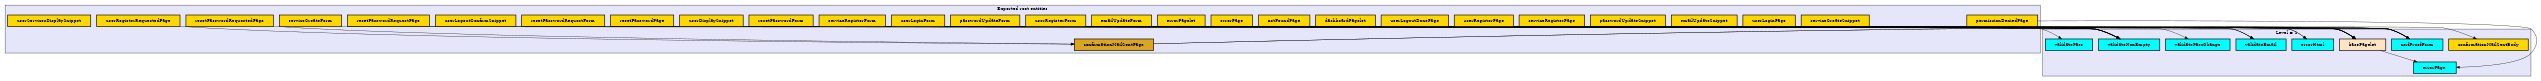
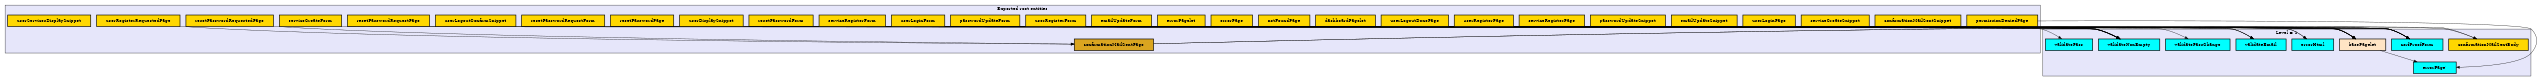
  digraph {
    node [fillcolor=gold margin="0.4,0.1" shape=box style="filled,bold"]
    edge [color=black penwidth=1]
    n1 [fillcolor=goldenrod label=confirmationMailSentPage]
+   n2 [label=confirmationMailSentSnippet]
    n3 [label=dashboardPagelet]
    n4 [label=emailUpdateForm]
    n5 [label=emailUpdateSnippet]
    n6 [label=errorPage]
    n7 [label=errorPagelet]
    n8 [label=notFoundPage]
    n9 [label=passwordUpdateForm]
    n10 [label=passwordUpdateSnippet]
    n11 [label=permissionDeniedPage]
    n12 [label=resetPasswordForm]
    n13 [label=resetPasswordPage]
    n14 [label=resetPasswordRequestForm]
    n15 [label=resetPasswordRequestPage]
    n16 [label=resetPasswordRequestedPage]
    n17 [label=serviceCreateForm]
    n18 [label=serviceCreateSnippet]
    n19 [label=serviceRegisterForm]
    n20 [label=serviceRegisterPage]
    n21 [label=userDisplaySnippet]
    n22 [label=userLoginForm]
    n23 [label=userLoginPage]
    n24 [label=userLogoutConfirmSnippet]
    n25 [label=userLogoutDonePage]
    n26 [label=userRegisterForm]
    n27 [label=userRegisterPage]
    n28 [label=userRegisterRequestedPage]
    n29 [label=userServicesDisplaySnippet]
    n30 [fillcolor=bisque label=basePagelet]
    n31 [fillcolor=cyan label="errorPage'"]
    n32 [label=confirmationMailSentBody]
    n33 [fillcolor=cyan label=csrfProofForm]
    n34 [fillcolor=cyan label=errorHtml]
    n35 [fillcolor=cyan label=validateEmail]
    n36 [fillcolor=cyan label=validateNonEmpty]
    n37 [fillcolor=cyan label=validatePass]
    n38 [fillcolor=cyan label=validatePassChange]
    subgraph cluster_1 {
      fillcolor=lavender
      label="Exported root entities"
      style=filled
      n1
+     n2
      n3
      n4
      n5
      n6
      n7
      n8
      n9
      n10
      n11
      n12
      n13
      n14
      n15
      n16
      n17
      n18
      n19
      n20
      n21
      n22
      n23
      n24
      n25
      n26
      n27
      n28
      n29
    }
    subgraph cluster_2 {
      fillcolor=lavender
      label="Level = 1"
      style=filled
      n30
      n31
      n32
      n33
      n34
      n35
      n36
      n37
      n38
    }
    n1 -> n30
    n1 -> n32
+   n2 -> n32
    n3 -> n30
    n4 -> n35
    n5 -> n33
    n6 -> n34
    n7 -> n34
    n8 -> n30
    n9 -> n36 [penwidth=1.6931471805599454]
    n9 -> n38
    n10 -> n33
    n11 -> n31
    n12 -> n36 [penwidth=1.6931471805599454]
    n12 -> n37
    n13 -> n30
    n13 -> n33
    n14 -> n35
    n15 -> n30
    n15 -> n33
    n16 -> n1
    n17 -> n36
    n18 -> n33
    n20 -> n30
    n20 -> n33
    n22 -> n36 [penwidth=1.6931471805599454]
    n23 -> n33
    n25 -> n30
    n26 -> n35
    n26 -> n36 [penwidth=2.09861228866811]
    n27 -> n30
    n27 -> n33
    n28 -> n1
    n30 -> n31
  }
